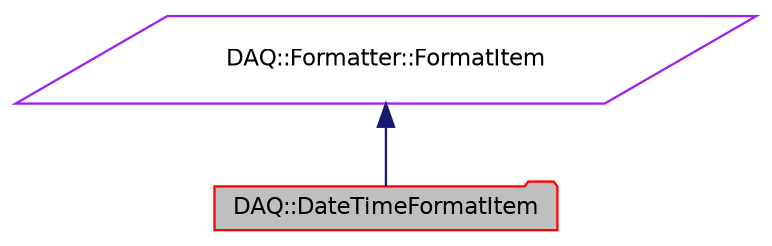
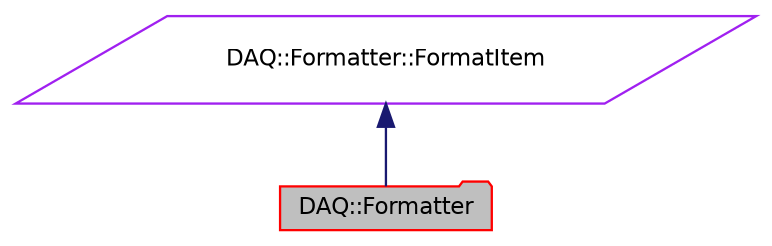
  digraph {
    node [fontname=Helvetica fontsize=10 style=filled]
-   n1 [color=red fillcolor=grey75 fontcolor=black height=0.2 label="DAQ::DateTimeFormatItem" shape=folder width=0.4]
+   n1 [color=red fillcolor=grey75 fontcolor=black height=0.2 label="DAQ::Formatter" shape=folder width=0.4]
    n2 [color=purple fillcolor=white height=0.2 label="DAQ::Formatter::FormatItem" shape=parallelogram width=0.4]
    n2 -> n1 [color=midnightblue dir=back fontname=Helvetica fontsize=10 labelfontname=Helvetica labelfontsize=10 style=solid]
  }
